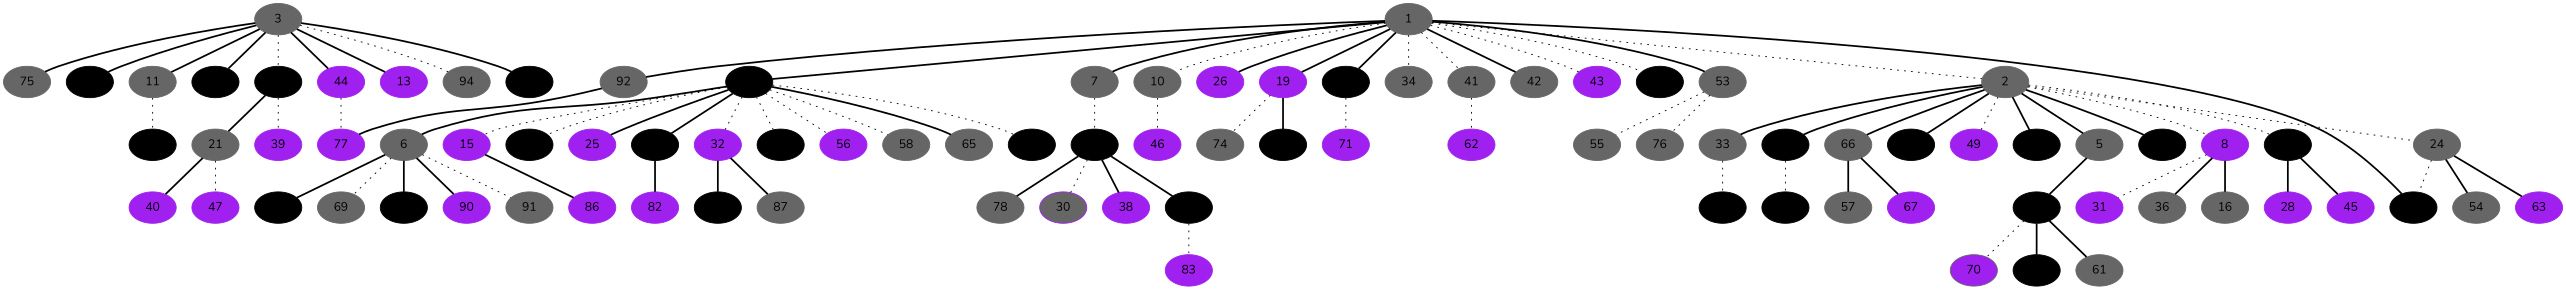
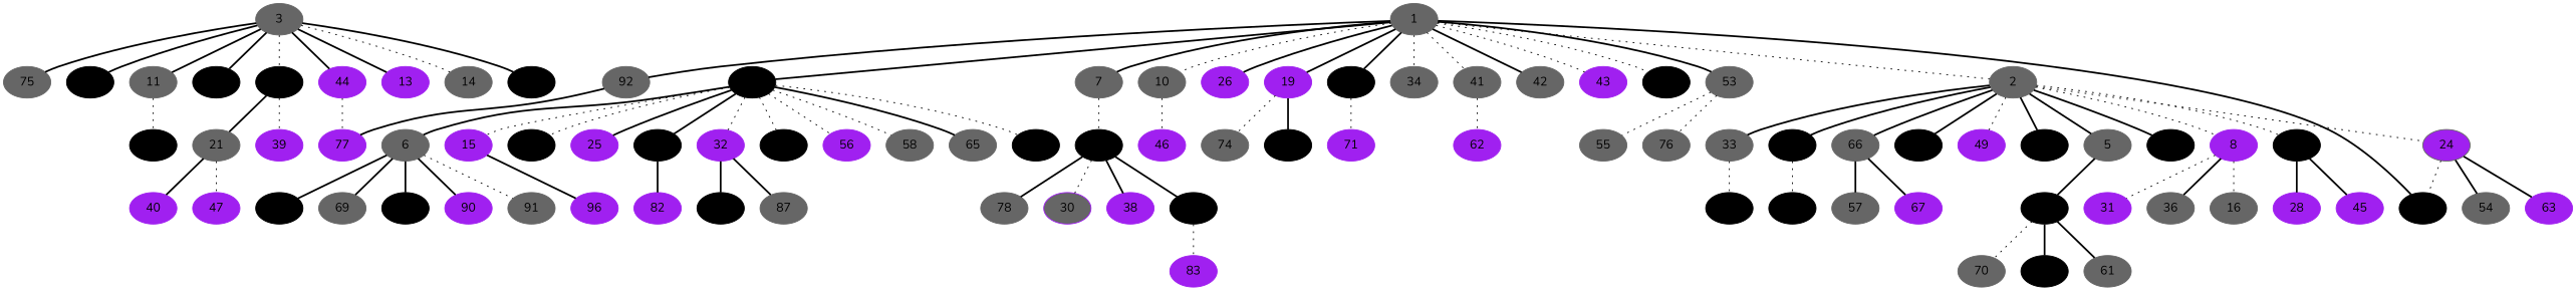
  graph {
    fontname=Nunito
    node [color=gray40 fontname=Nunito style=filled]
    edge [fontname=Nunito style=bold]
    1
    2
    4 [color=black]
    7
    10
    19 [color=purple]
    n7 [label=92]
    26 [color=purple]
    29 [color=black]
    34
    41
    42
    43 [color=purple]
    53
    68 [color=black]
    73 [color=black]
    5
    8 [color=purple]
    17 [color=black]
-   24
+   24 [fillcolor=purple]
    33
    37 [color=black]
    49 [color=purple]
    50 [color=black]
    60 [color=black]
    66
    72 [color=black]
    6
    15 [color=purple]
    18 [color=black]
    25 [color=purple]
    27 [color=black]
    32 [color=purple]
    35 [color=black]
    56 [color=purple]
    58
    65
    89 [color=black]
    12 [color=black]
    46 [color=purple]
    52 [color=black]
    74
    77 [color=purple]
    71 [color=purple]
    62 [color=purple]
    55
    76
    3
    11
    13 [color=purple]
-   14 [label=94]
+   14
    20 [color=black]
    23 [color=black]
    44 [color=purple]
    75
    84 [color=black]
    85 [color=black]
    9 [color=black]
    16
    31 [color=purple]
    36
    28 [color=purple]
    45 [color=purple]
    54
    63 [color=purple]
    81 [color=black]
    79 [color=black]
    57
    67 [color=purple]
    48 [color=black]
    21
    39 [color=purple]
    51 [color=black]
    69
    80 [color=black]
    90 [color=purple]
    91
-   86 [color=purple]
+   86 [color=purple label=96]
    82 [color=purple]
    87
    88 [color=black]
    59 [color=black]
    61
-   70 [fillcolor=purple]
+   70
    30 [color=purple fillcolor=gray40]
    38 [color=purple]
    64 [color=black]
    78
    83 [color=purple]
    40 [color=purple]
    47 [color=purple]
    1 -- 2 [style=dotted]
    1 -- 4
    1 -- 7
    1 -- 10 [style=dotted]
    1 -- 19
    1 -- n7
    1 -- 26
    1 -- 29
    1 -- 34 [style=dotted]
    1 -- 41 [style=dotted]
    1 -- 42
    1 -- 43 [style=dotted]
    1 -- 53
    1 -- 68 [style=dotted]
    1 -- 73
    2 -- 5
    2 -- 8 [style=dotted]
    2 -- 17 [style=dotted]
    2 -- 24 [style=dotted]
    2 -- 33
    2 -- 37
    2 -- 49 [style=dotted]
    2 -- 50
    2 -- 60
    2 -- 66
    2 -- 72
    4 -- 6
    4 -- 15 [style=dotted]
    4 -- 18 [style=dotted]
    4 -- 25
    4 -- 27
    4 -- 32 [style=dotted]
    4 -- 35 [style=dotted]
    4 -- 56 [style=dotted]
    4 -- 58 [style=dotted]
    4 -- 65
    4 -- 89 [style=dotted]
    7 -- 12 [style=dotted]
    10 -- 46 [style=dotted]
    19 -- 52
    19 -- 74 [style=dotted]
    n7 -- 77
    29 -- 71 [style=dotted]
    41 -- 62 [style=dotted]
    53 -- 55 [style=dotted]
    53 -- 76 [style=dotted]
    5 -- 9
-   8 -- 16
+   8 -- 16 [style=dotted]
    8 -- 31 [style=dotted]
    8 -- 36
    17 -- 28
    17 -- 45
    24 -- 73 [style=dotted]
    24 -- 54
    24 -- 63
    33 -- 81 [style=dotted]
    50 -- 79 [style=dotted]
    66 -- 57
    66 -- 67
    6 -- 51
-   6 -- 69 [style=dotted]
+   6 -- 69
    6 -- 80
    6 -- 90
    6 -- 91 [style=dotted]
    15 -- 86
    27 -- 82
    32 -- 87
    32 -- 88
    12 -- 30 [style=dotted]
    12 -- 38
    12 -- 64
    12 -- 78
    3 -- 11
    3 -- 13
    3 -- 14 [style=dotted]
    3 -- 20 [style=dotted]
    3 -- 23
    3 -- 44
    3 -- 75
    3 -- 84
    3 -- 85
    11 -- 48 [style=dotted]
    20 -- 21
    20 -- 39 [style=dotted]
    44 -- 77 [style=dotted]
    9 -- 59
    9 -- 61
    9 -- 70 [style=dotted]
    21 -- 40
    21 -- 47 [style=dotted]
    64 -- 83 [style=dotted]
  }
